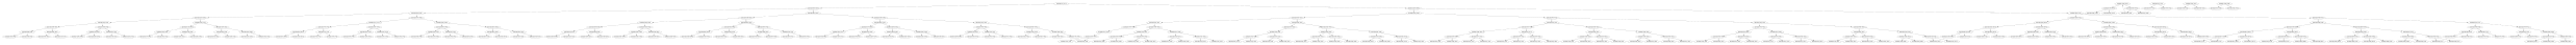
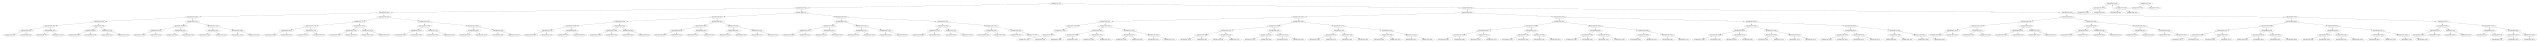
  digraph {
    fontname=Inter
    node [fontname=Inter]
    edge [fontname=Inter]
    n1 [label="Node{data=[7371, 7371]}"]
    n2 [label="Node{data=[5008, 5008]}"]
    n3 [label="Node{data=[8338, 8338]}"]
    n4 [label="Node{data=[2465, 2465]}"]
    n5 [label="Node{data=[5514, 5514]}"]
    n6 [label="Node{data=[7465, 7465]}"]
    n7 [label="Node{data=[8370, 8370]}"]
    n8 [label="Node{data=[2336, 2336]}"]
    n9 [label="Node{data=[3785, 3785]}"]
    n10 [label="Node{data=[5498, 5498]}"]
    n11 [label="Node{data=[6286, 6286]}"]
    n12 [label="Node{data=[2295, 2295]}"]
    n13 [label="Node{data=[2457, 2457]}"]
    n14 [label="Node{data=[3777, 3777]}"]
    n15 [label="Node{data=[5000, 5000]}"]
    n16 [label="Node{data=[1891, 1891]}"]
    n17 [label="Node{data=[2299, 2299]}"]
    n18 [label="Node{data=[2453, 2453]}"]
    n19 [label="Node{data=[2461, 2461]}"]
    n20 [label="Node{data=[1859, 1859]}"]
    n21 [label="Node{data=[1893, 1893]}"]
    n22 [label="Node{data=[2297, 2297]}"]
    n23 [label="Node{data=[2301, 2301]}"]
    n24 [label="Node{data=[1830, 1830]}"]
    n25 [label="Node{data=[1866, 1866]}"]
    n26 [label="Node{data=[1892, 1892]}"]
    n27 [label="Node{data=[2027, 2027]}"]
    n28 [label="Node{data=[2296, 2296]}"]
    n29 [label="Node{data=[2298, 2298]}"]
    n30 [label="Node{data=[2300, 2300]}"]
    n31 [label="Node{data=[2302, 2302]}"]
    n32 [label="Node{data=[2384, 2384]}"]
    n33 [label="Node{data=[2455, 2455]}"]
    n34 [label="Node{data=[2459, 2459]}"]
    n35 [label="Node{data=[2463, 2463]}"]
    n36 [label="Node{data=[2375, 2375]}"]
    n37 [label="Node{data=[2452, 2452]}"]
    n38 [label="Node{data=[2454, 2454]}"]
    n39 [label="Node{data=[2456, 2456]}"]
    n40 [label="Node{data=[2458, 2458]}"]
    n41 [label="Node{data=[2460, 2460]}"]
    n42 [label="Node{data=[2462, 2462]}"]
    n43 [label="Node{data=[2464, 2464]}"]
    n44 [label="Node{data=[3773, 3773]}"]
    n45 [label="Node{data=[3781, 3781]}"]
    n46 [label="Node{data=[3789, 3789]}"]
    n47 [label="Node{data=[5004, 5004]}"]
    n48 [label="Node{data=[3607, 3607]}"]
    n49 [label="Node{data=[3775, 3775]}"]
    n50 [label="Node{data=[3779, 3779]}"]
    n51 [label="Node{data=[3783, 3783]}"]
    n52 [label="Node{data=[2683, 2683]}"]
    n53 [label="Node{data=[3620, 3620]}"]
    n54 [label="Node{data=[3774, 3774]}"]
    n55 [label="Node{data=[3776, 3776]}"]
    n56 [label="Node{data=[3778, 3778]}"]
    n57 [label="Node{data=[3780, 3780]}"]
    n58 [label="Node{data=[3782, 3782]}"]
    n59 [label="Node{data=[3784, 3784]}"]
    n60 [label="Node{data=[3787, 3787]}"]
    n61 [label="Node{data=[3791, 3791]}"]
    n62 [label="Node{data=[5002, 5002]}"]
    n63 [label="Node{data=[5006, 5006]}"]
    n64 [label="Node{data=[3786, 3786]}"]
    n65 [label="Node{data=[3788, 3788]}"]
    n66 [label="Node{data=[3790, 3790]}"]
    n67 [label="Node{data=[4925, 4925]}"]
    n68 [label="Node{data=[5001, 5001]}"]
    n69 [label="Node{data=[5003, 5003]}"]
    n70 [label="Node{data=[5005, 5005]}"]
    n71 [label="Node{data=[5007, 5007]}"]
    n72 [label="Node{data=[5490, 5490]}"]
    n73 [label="Node{data=[5506, 5506]}"]
    n74 [label="Node{data=[6278, 6278]}"]
    n75 [label="Node{data=[7363, 7363]}"]
    n76 [label="Node{data=[5486, 5486]}"]
    n77 [label="Node{data=[5494, 5494]}"]
    n78 [label="Node{data=[5502, 5502]}"]
    n79 [label="Node{data=[5510, 5510]}"]
    n80 [label="Node{data=[5010, 5010]}"]
    n81 [label="Node{data=[5488, 5488]}"]
    n82 [label="Node{data=[5492, 5492]}"]
    n83 [label="Node{data=[5496, 5496]}"]
    n84 [label="Node{data=[5009, 5009]}"]
    n85 [label="Node{data=[5423, 5423]}"]
    n86 [label="Node{data=[5487, 5487]}"]
    n87 [label="Node{data=[5489, 5489]}"]
    n88 [label="Node{data=[5491, 5491]}"]
    n89 [label="Node{data=[5493, 5493]}"]
    n90 [label="Node{data=[5495, 5495]}"]
    n91 [label="Node{data=[5497, 5497]}"]
    n92 [label="Node{data=[5500, 5500]}"]
    n93 [label="Node{data=[5504, 5504]}"]
    n94 [label="Node{data=[5508, 5508]}"]
    n95 [label="Node{data=[5512, 5512]}"]
    n96 [label="Node{data=[5499, 5499]}"]
    n97 [label="Node{data=[5501, 5501]}"]
    n98 [label="Node{data=[5503, 5503]}"]
    n99 [label="Node{data=[5505, 5505]}"]
    n100 [label="Node{data=[5507, 5507]}"]
    n101 [label="Node{data=[5509, 5509]}"]
    n102 [label="Node{data=[5511, 5511]}"]
    n103 [label="Node{data=[5513, 5513]}"]
    n104 [label="Node{data=[6274, 6274]}"]
    n105 [label="Node{data=[6282, 6282]}"]
    n106 [label="Node{data=[7359, 7359]}"]
    n107 [label="Node{data=[7367, 7367]}"]
    n108 [label="Node{data=[6272, 6272]}"]
    n109 [label="Node{data=[6276, 6276]}"]
    n110 [label="Node{data=[6280, 6280]}"]
    n111 [label="Node{data=[6284, 6284]}"]
    n112 [label="Node{data=[5546, 5546]}"]
    n113 [label="Node{data=[6273, 6273]}"]
    n114 [label="Node{data=[6275, 6275]}"]
    n115 [label="Node{data=[6277, 6277]}"]
    n116 [label="Node{data=[6279, 6279]}"]
    n117 [label="Node{data=[6281, 6281]}"]
    n118 [label="Node{data=[6283, 6283]}"]
    n119 [label="Node{data=[6285, 6285]}"]
    n120 [label="Node{data=[7357, 7357]}"]
    n121 [label="Node{data=[7361, 7361]}"]
    n122 [label="Node{data=[7365, 7365]}"]
    n123 [label="Node{data=[7369, 7369]}"]
    n124 [label="Node{data=[6298, 6298]}"]
    n125 [label="Node{data=[7358, 7358]}"]
    n126 [label="Node{data=[7360, 7360]}"]
    n127 [label="Node{data=[7362, 7362]}"]
    n128 [label="Node{data=[7364, 7364]}"]
    n129 [label="Node{data=[7366, 7366]}"]
    n130 [label="Node{data=[7368, 7368]}"]
    n131 [label="Node{data=[7370, 7370]}"]
    n132 [label="Node{data=[7433, 7433]}"]
    n133 [label="Node{data=[7502, 7502]}"]
    n134 [label="Node{data=[8354, 8354]}"]
    n135 [label="Node{data=[9105, 9105]}"]
    n136 [label="Node{data=[7387, 7387]}"]
    n137 [label="Node{data=[7449, 7449]}"]
    n138 [label="Node{data=[7481, 7481]}"]
    n139 [label="Node{data=[7604, 7604]}"]
    n140 [label="Node{data=[7379, 7379]}"]
    n141 [label="Node{data=[7399, 7399]}"]
    n142 [label="Node{data=[7441, 7441]}"]
    n143 [label="Node{data=[7457, 7457]}"]
    n144 [label="Node{data=[7375, 7375]}"]
    n145 [label="Node{data=[7391, 7391]}"]
    n146 [label="Node{data=[7429, 7429]}"]
    n147 [label="Node{data=[7377, 7377]}"]
    n148 [label="Node{data=[7383, 7383]}"]
    n149 [label="Node{data=[7381, 7381]}"]
    n150 [label="Node{data=[7385, 7385]}"]
    n151 [label="Node{data=[7373, 7373]}"]
    n152 [label="Node{data=[7372, 7372]}"]
    n153 [label="Node{data=[7374, 7374]}"]
    n154 [label="Node{data=[7376, 7376]}"]
    n155 [label="Node{data=[7378, 7378]}"]
    n156 [label="Node{data=[7380, 7380]}"]
    n157 [label="Node{data=[7382, 7382]}"]
    n158 [label="Node{data=[7384, 7384]}"]
    n159 [label="Node{data=[7386, 7386]}"]
    n160 [label="Node{data=[7389, 7389]}"]
    n161 [label="Node{data=[7393, 7393]}"]
    n162 [label="Node{data=[7427, 7427]}"]
    n163 [label="Node{data=[7431, 7431]}"]
    n164 [label="Node{data=[7388, 7388]}"]
    n165 [label="Node{data=[7390, 7390]}"]
    n166 [label="Node{data=[7392, 7392]}"]
    n167 [label="Node{data=[7394, 7394]}"]
    n168 [label="Node{data=[7426, 7426]}"]
    n169 [label="Node{data=[7428, 7428]}"]
    n170 [label="Node{data=[7430, 7430]}"]
    n171 [label="Node{data=[7432, 7432]}"]
+   n172 [label="Node{data=[7437, 7437]}"]
    n173 [label="Node{data=[7445, 7445]}"]
    n174 [label="Node{data=[7453, 7453]}"]
    n175 [label="Node{data=[7461, 7461]}"]
    n176 [label="Node{data=[7435, 7435]}"]
    n177 [label="Node{data=[7439, 7439]}"]
    n178 [label="Node{data=[7443, 7443]}"]
    n179 [label="Node{data=[7447, 7447]}"]
    n180 [label="Node{data=[7434, 7434]}"]
    n181 [label="Node{data=[7436, 7436]}"]
    n182 [label="Node{data=[7438, 7438]}"]
    n183 [label="Node{data=[7440, 7440]}"]
    n184 [label="Node{data=[7442, 7442]}"]
    n185 [label="Node{data=[7444, 7444]}"]
    n186 [label="Node{data=[7446, 7446]}"]
    n187 [label="Node{data=[7448, 7448]}"]
    n188 [label="Node{data=[7451, 7451]}"]
    n189 [label="Node{data=[7455, 7455]}"]
    n190 [label="Node{data=[7459, 7459]}"]
    n191 [label="Node{data=[7463, 7463]}"]
    n192 [label="Node{data=[7450, 7450]}"]
    n193 [label="Node{data=[7452, 7452]}"]
    n194 [label="Node{data=[7454, 7454]}"]
    n195 [label="Node{data=[7456, 7456]}"]
    n196 [label="Node{data=[7458, 7458]}"]
    n197 [label="Node{data=[7460, 7460]}"]
    n198 [label="Node{data=[7462, 7462]}"]
    n199 [label="Node{data=[7464, 7464]}"]
    n200 [label="Node{data=[7473, 7473]}"]
    n201 [label="Node{data=[7494, 7494]}"]
    n202 [label="Node{data=[7510, 7510]}"]
    n203 [label="Node{data=[7858, 7858]}"]
    n204 [label="Node{data=[7469, 7469]}"]
    n205 [label="Node{data=[7477, 7477]}"]
    n206 [label="Node{data=[7490, 7490]}"]
    n207 [label="Node{data=[7498, 7498]}"]
    n208 [label="Node{data=[7467, 7467]}"]
    n209 [label="Node{data=[7471, 7471]}"]
    n210 [label="Node{data=[7475, 7475]}"]
    n211 [label="Node{data=[7479, 7479]}"]
    n212 [label="Node{data=[7466, 7466]}"]
    n213 [label="Node{data=[7468, 7468]}"]
    n214 [label="Node{data=[7470, 7470]}"]
    n215 [label="Node{data=[7472, 7472]}"]
    n216 [label="Node{data=[7474, 7474]}"]
    n217 [label="Node{data=[7476, 7476]}"]
    n218 [label="Node{data=[7478, 7478]}"]
    n219 [label="Node{data=[7480, 7480]}"]
    n220 [label="Node{data=[7483, 7483]}"]
    n221 [label="Node{data=[7492, 7492]}"]
    n222 [label="Node{data=[7496, 7496]}"]
    n223 [label="Node{data=[7500, 7500]}"]
    n224 [label="Node{data=[7482, 7482]}"]
    n225 [label="Node{data=[7484, 7484]}"]
    n226 [label="Node{data=[7491, 7491]}"]
    n227 [label="Node{data=[7493, 7493]}"]
    n228 [label="Node{data=[7495, 7495]}"]
    n229 [label="Node{data=[7497, 7497]}"]
    n230 [label="Node{data=[7499, 7499]}"]
    n231 [label="Node{data=[7501, 7501]}"]
    n232 [label="Node{data=[7506, 7506]}"]
    n233 [label="Node{data=[7546, 7546]}"]
    n234 [label="Node{data=[7854, 7854]}"]
    n235 [label="Node{data=[8334, 8334]}"]
    n236 [label="Node{data=[7504, 7504]}"]
    n237 [label="Node{data=[7508, 7508]}"]
    n238 [label="Node{data=[7516, 7516]}"]
    n239 [label="Node{data=[7548, 7548]}"]
    n240 [label="Node{data=[7503, 7503]}"]
    n241 [label="Node{data=[7505, 7505]}"]
    n242 [label="Node{data=[7507, 7507]}"]
    n243 [label="Node{data=[7509, 7509]}"]
    n244 [label="Node{data=[7511, 7511]}"]
    n245 [label="Node{data=[7541, 7541]}"]
    n246 [label="Node{data=[7547, 7547]}"]
    n247 [label="Node{data=[7582, 7582]}"]
    n248 [label="Node{data=[7852, 7852]}"]
    n249 [label="Node{data=[7856, 7856]}"]
    n250 [label="Node{data=[7860, 7860]}"]
    n251 [label="Node{data=[8336, 8336]}"]
    n252 [label="Node{data=[7851, 7851]}"]
    n253 [label="Node{data=[7853, 7853]}"]
    n254 [label="Node{data=[7855, 7855]}"]
    n255 [label="Node{data=[7857, 7857]}"]
    n256 [label="Node{data=[7859, 7859]}"]
    n257 [label="Node{data=[7998, 7998]}"]
    n258 [label="Node{data=[8335, 8335]}"]
    n259 [label="Node{data=[8337, 8337]}"]
    n260 [label="Node{data=[8346, 8346]}"]
    n261 [label="Node{data=[8362, 8362]}"]
    n262 [label="Node{data=[9089, 9089]}"]
    n263 [label="Node{data=[9113, 9113]}"]
    n264 [label="Node{data=[8342, 8342]}"]
    n265 [label="Node{data=[8350, 8350]}"]
    n266 [label="Node{data=[8358, 8358]}"]
    n267 [label="Node{data=[8366, 8366]}"]
    n268 [label="Node{data=[8340, 8340]}"]
    n269 [label="Node{data=[8344, 8344]}"]
    n270 [label="Node{data=[8348, 8348]}"]
    n271 [label="Node{data=[8352, 8352]}"]
    n272 [label="Node{data=[8339, 8339]}"]
    n273 [label="Node{data=[8341, 8341]}"]
    n274 [label="Node{data=[8343, 8343]}"]
    n275 [label="Node{data=[8345, 8345]}"]
    n276 [label="Node{data=[8347, 8347]}"]
    n277 [label="Node{data=[8349, 8349]}"]
    n278 [label="Node{data=[8351, 8351]}"]
    n279 [label="Node{data=[8353, 8353]}"]
    n280 [label="Node{data=[8356, 8356]}"]
    n281 [label="Node{data=[8360, 8360]}"]
    n282 [label="Node{data=[8364, 8364]}"]
    n283 [label="Node{data=[8368, 8368]}"]
    n284 [label="Node{data=[8355, 8355]}"]
    n285 [label="Node{data=[8357, 8357]}"]
    n286 [label="Node{data=[8359, 8359]}"]
    n287 [label="Node{data=[8361, 8361]}"]
    n288 [label="Node{data=[8363, 8363]}"]
    n289 [label="Node{data=[8365, 8365]}"]
    n290 [label="Node{data=[8367, 8367]}"]
    n291 [label="Node{data=[8369, 8369]}"]
    n292 [label="Node{data=[8378, 8378]}"]
    n293 [label="Node{data=[9097, 9097]}"]
    n294 [label="Node{data=[9109, 9109]}"]
    n295 [label="Node{data=[9117, 9117]}"]
    n296 [label="Node{data=[8374, 8374]}"]
    n297 [label="Node{data=[9085, 9085]}"]
    n298 [label="Node{data=[9093, 9093]}"]
    n299 [label="Node{data=[9101, 9101]}"]
    n300 [label="Node{data=[8372, 8372]}"]
    n301 [label="Node{data=[8376, 8376]}"]
    n302 [label="Node{data=[8380, 8380]}"]
    n303 [label="Node{data=[9087, 9087]}"]
    n304 [label="Node{data=[8371, 8371]}"]
    n305 [label="Node{data=[8373, 8373]}"]
    n306 [label="Node{data=[8375, 8375]}"]
    n307 [label="Node{data=[8377, 8377]}"]
    n308 [label="Node{data=[8379, 8379]}"]
    n309 [label="Node{data=[8381, 8381]}"]
    n310 [label="Node{data=[9086, 9086]}"]
    n311 [label="Node{data=[9088, 9088]}"]
    n312 [label="Node{data=[9091, 9091]}"]
    n313 [label="Node{data=[9095, 9095]}"]
    n314 [label="Node{data=[9099, 9099]}"]
    n315 [label="Node{data=[9103, 9103]}"]
    n316 [label="Node{data=[9090, 9090]}"]
    n317 [label="Node{data=[9092, 9092]}"]
    n318 [label="Node{data=[9094, 9094]}"]
    n319 [label="Node{data=[9096, 9096]}"]
    n320 [label="Node{data=[9098, 9098]}"]
    n321 [label="Node{data=[9100, 9100]}"]
    n322 [label="Node{data=[9102, 9102]}"]
    n323 [label="Node{data=[9104, 9104]}"]
    n324 [label="Node{data=[9107, 9107]}"]
    n325 [label="Node{data=[9111, 9111]}"]
    n326 [label="Node{data=[9115, 9115]}"]
    n327 [label="Node{data=[9609, 9609]}"]
    n328 [label="Node{data=[9106, 9106]}"]
    n329 [label="Node{data=[9108, 9108]}"]
    n330 [label="Node{data=[9110, 9110]}"]
    n331 [label="Node{data=[9112, 9112]}"]
    n332 [label="Node{data=[9114, 9114]}"]
    n333 [label="Node{data=[9116, 9116]}"]
    n334 [label="Node{data=[9305, 9305]}"]
    n335 [label="Node{data=[9818, 9818]}"]
    n336 [label="Node{data=[9118, 9118]}"]
    n337 [label="Node{data=[9338, 9338]}"]
    n338 [label="Node{data=[9851, 9851]}"]
    n1 -> n2
    n1 -> n3
    n2 -> n4
    n2 -> n5
    n3 -> n6
    n3 -> n7
    n4 -> n8
    n4 -> n9
    n5 -> n10
    n5 -> n11
    n6 -> n132
    n6 -> n133
    n7 -> n134
    n7 -> n135
    n8 -> n12
    n8 -> n13
    n9 -> n14
    n9 -> n15
    n10 -> n72
    n10 -> n73
    n11 -> n74
    n11 -> n75
    n12 -> n16
    n12 -> n17
    n13 -> n18
    n13 -> n19
    n14 -> n44
    n14 -> n45
    n15 -> n46
    n15 -> n47
    n16 -> n20
    n16 -> n21
    n17 -> n22
    n17 -> n23
    n18 -> n32
    n18 -> n33
    n19 -> n34
    n19 -> n35
    n20 -> n24
    n20 -> n25
    n21 -> n26
    n21 -> n27
    n22 -> n28
    n22 -> n29
    n23 -> n30
    n23 -> n31
    n32 -> n36
    n32 -> n37
    n33 -> n38
    n33 -> n39
    n34 -> n40
    n34 -> n41
    n35 -> n42
    n35 -> n43
    n44 -> n48
    n44 -> n49
    n45 -> n50
    n45 -> n51
    n46 -> n60
    n46 -> n61
    n47 -> n62
    n47 -> n63
    n48 -> n52
    n48 -> n53
    n49 -> n54
    n49 -> n55
    n50 -> n56
    n50 -> n57
    n51 -> n58
    n51 -> n59
    n60 -> n64
    n60 -> n65
    n61 -> n66
    n61 -> n67
    n62 -> n68
    n62 -> n69
    n63 -> n70
    n63 -> n71
    n72 -> n76
    n72 -> n77
    n73 -> n78
    n73 -> n79
    n74 -> n104
    n74 -> n105
    n75 -> n106
    n75 -> n107
    n76 -> n80
    n76 -> n81
    n77 -> n82
    n77 -> n83
    n78 -> n92
    n78 -> n93
    n79 -> n94
    n79 -> n95
    n80 -> n84
    n80 -> n85
    n81 -> n86
    n81 -> n87
    n82 -> n88
    n82 -> n89
    n83 -> n90
    n83 -> n91
    n92 -> n96
    n92 -> n97
    n93 -> n98
    n93 -> n99
    n94 -> n100
    n94 -> n101
    n95 -> n102
    n95 -> n103
    n104 -> n108
    n104 -> n109
    n105 -> n110
    n105 -> n111
    n106 -> n120
    n106 -> n121
    n107 -> n122
    n107 -> n123
    n108 -> n112
    n108 -> n113
    n109 -> n114
    n109 -> n115
    n110 -> n116
    n110 -> n117
    n111 -> n118
    n111 -> n119
    n120 -> n124
    n120 -> n125
    n121 -> n126
    n121 -> n127
    n122 -> n128
    n122 -> n129
    n123 -> n130
    n123 -> n131
    n132 -> n136
    n132 -> n137
    n133 -> n138
    n133 -> n139
    n134 -> n260
    n134 -> n261
    n135 -> n262
    n135 -> n263
    n136 -> n140
    n136 -> n141
    n137 -> n142
    n137 -> n143
    n138 -> n200
    n138 -> n201
    n139 -> n202
    n139 -> n203
    n140 -> n144
    n141 -> n145
    n141 -> n146
+   n142 -> n172
    n142 -> n173
    n143 -> n174
    n143 -> n175
    n144 -> n147
    n145 -> n160
    n145 -> n161
    n146 -> n162
    n146 -> n163
    n147 -> n154
    n147 -> n155
    n148 -> n149
    n148 -> n150
    n149 -> n156
    n149 -> n157
    n150 -> n158
    n150 -> n159
    n151 -> n152
    n151 -> n153
    n158 -> n148
    n160 -> n164
    n160 -> n165
    n161 -> n166
    n161 -> n167
    n162 -> n168
    n162 -> n169
    n163 -> n170
    n163 -> n171
+   n172 -> n176
+   n172 -> n177
    n173 -> n178
    n173 -> n179
    n174 -> n188
    n174 -> n189
    n175 -> n190
    n175 -> n191
    n176 -> n180
    n176 -> n181
    n177 -> n182
    n177 -> n183
    n178 -> n184
    n178 -> n185
    n179 -> n186
    n179 -> n187
    n188 -> n192
    n188 -> n193
    n189 -> n194
    n189 -> n195
    n190 -> n196
    n190 -> n197
    n191 -> n198
    n191 -> n199
    n200 -> n204
    n200 -> n205
    n201 -> n206
    n201 -> n207
    n202 -> n232
    n202 -> n233
    n203 -> n234
    n203 -> n235
    n204 -> n208
    n204 -> n209
    n205 -> n210
    n205 -> n211
    n206 -> n220
    n206 -> n221
    n207 -> n222
    n207 -> n223
    n208 -> n212
    n208 -> n213
    n209 -> n214
    n209 -> n215
    n210 -> n216
    n210 -> n217
    n211 -> n218
    n211 -> n219
    n220 -> n224
    n220 -> n225
    n221 -> n226
    n221 -> n227
    n222 -> n228
    n222 -> n229
    n223 -> n230
    n223 -> n231
    n232 -> n236
    n232 -> n237
    n233 -> n238
    n233 -> n239
    n234 -> n248
    n234 -> n249
    n235 -> n250
    n235 -> n251
    n236 -> n240
    n236 -> n241
    n237 -> n242
    n237 -> n243
    n238 -> n244
    n238 -> n245
    n239 -> n246
    n239 -> n247
    n248 -> n252
    n248 -> n253
    n249 -> n254
    n249 -> n255
    n250 -> n256
    n250 -> n257
    n251 -> n258
    n251 -> n259
    n260 -> n264
    n260 -> n265
    n261 -> n266
    n261 -> n267
    n262 -> n292
    n262 -> n293
    n263 -> n294
    n263 -> n295
    n264 -> n268
    n264 -> n269
    n265 -> n270
    n265 -> n271
    n266 -> n280
    n266 -> n281
    n267 -> n282
    n267 -> n283
    n268 -> n272
    n268 -> n273
    n269 -> n274
    n269 -> n275
    n270 -> n276
    n270 -> n277
    n271 -> n278
    n271 -> n279
    n280 -> n284
    n280 -> n285
    n281 -> n286
    n281 -> n287
    n282 -> n288
    n282 -> n289
    n283 -> n290
    n283 -> n291
    n292 -> n296
    n292 -> n297
    n293 -> n298
    n293 -> n299
    n294 -> n324
    n294 -> n325
    n295 -> n326
    n295 -> n327
    n296 -> n300
    n296 -> n301
    n297 -> n302
    n297 -> n303
    n298 -> n312
    n298 -> n313
    n299 -> n314
    n299 -> n315
    n300 -> n304
    n300 -> n305
    n301 -> n306
    n301 -> n307
    n302 -> n308
    n302 -> n309
    n303 -> n310
    n303 -> n311
    n312 -> n316
    n312 -> n317
    n313 -> n318
    n313 -> n319
    n314 -> n320
    n314 -> n321
    n315 -> n322
    n315 -> n323
    n324 -> n328
    n324 -> n329
    n325 -> n330
    n325 -> n331
    n326 -> n332
    n326 -> n333
    n327 -> n334
    n327 -> n335
    n334 -> n336
    n334 -> n337
    n335 -> n338
  }
